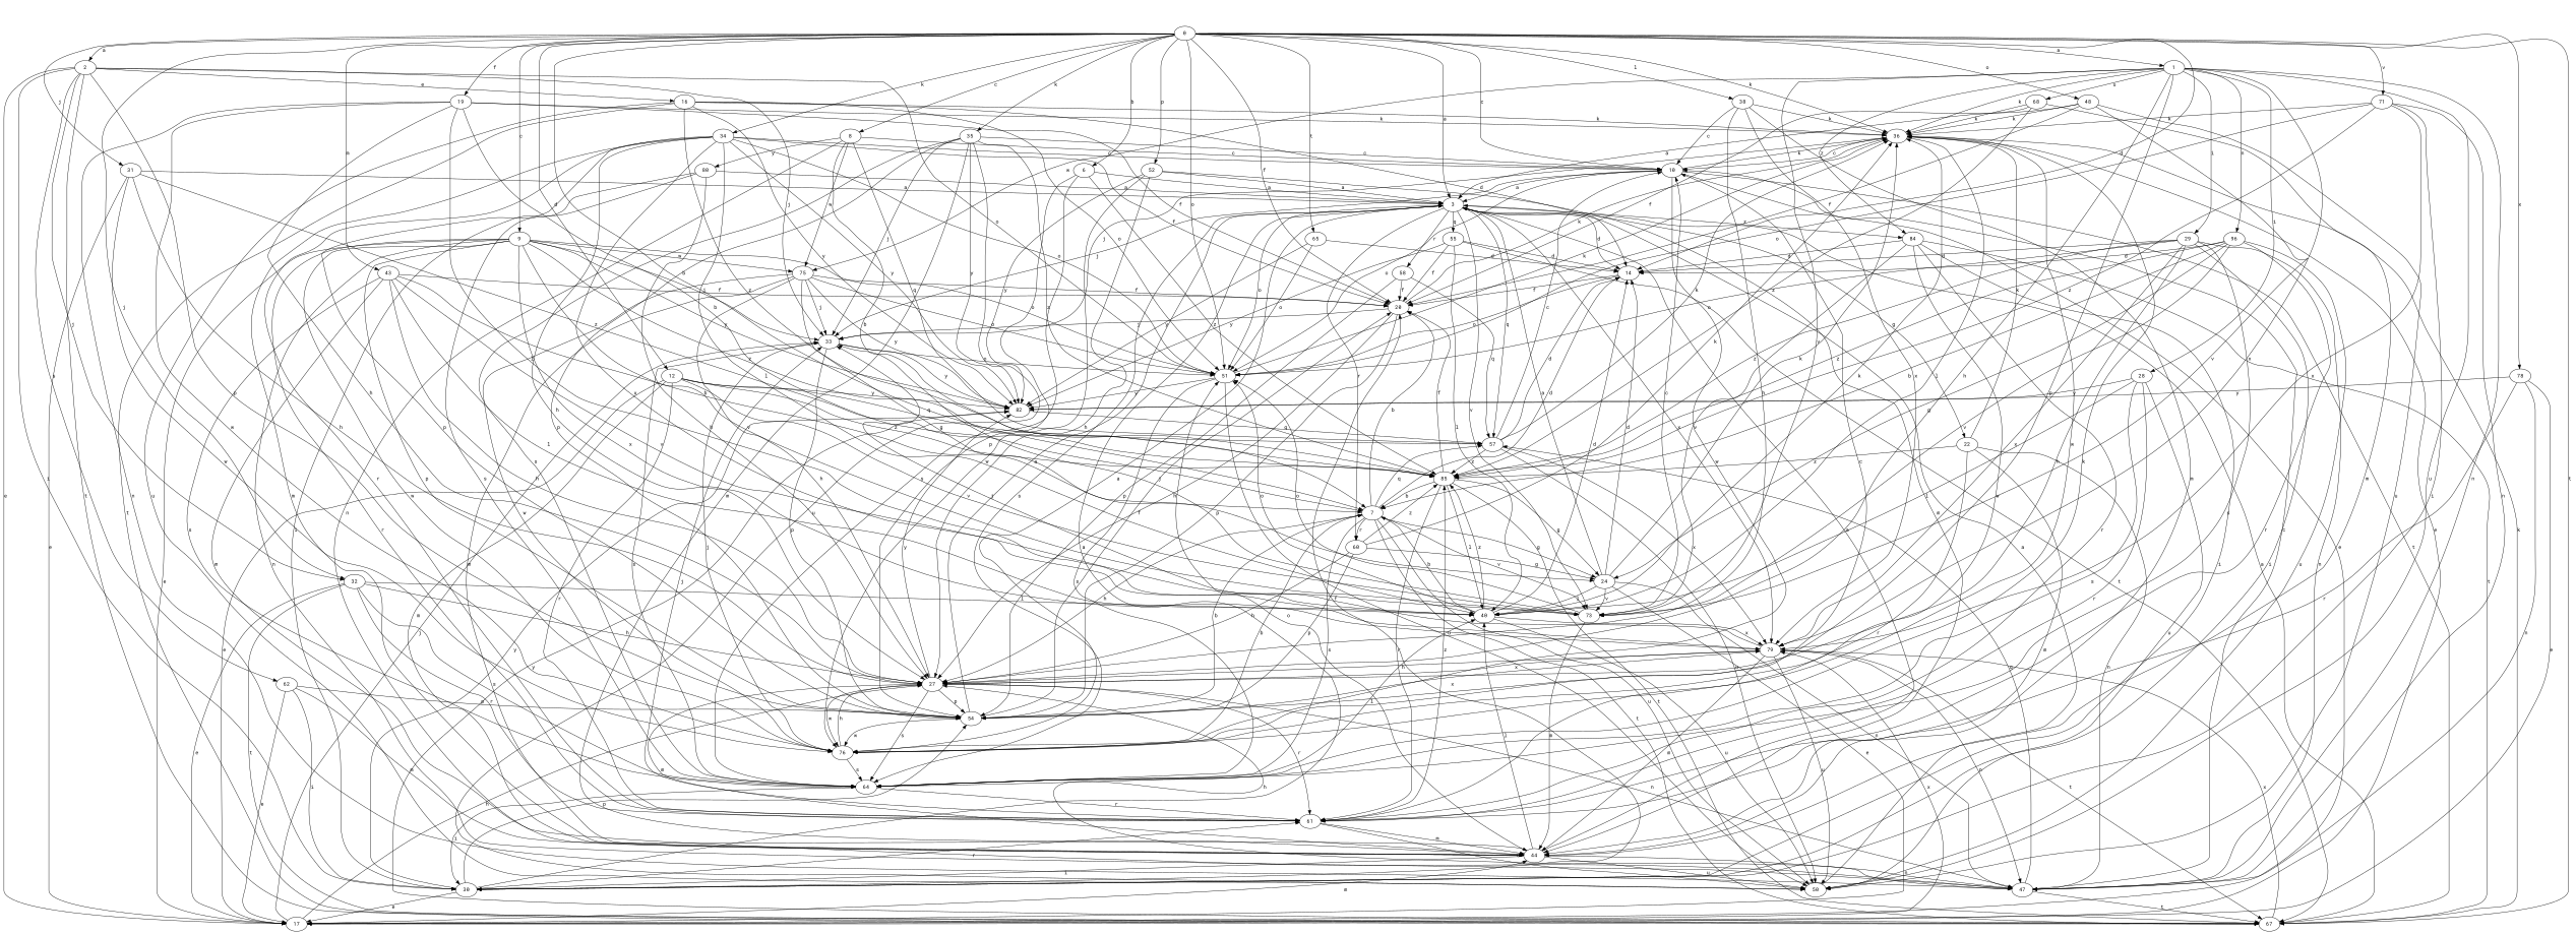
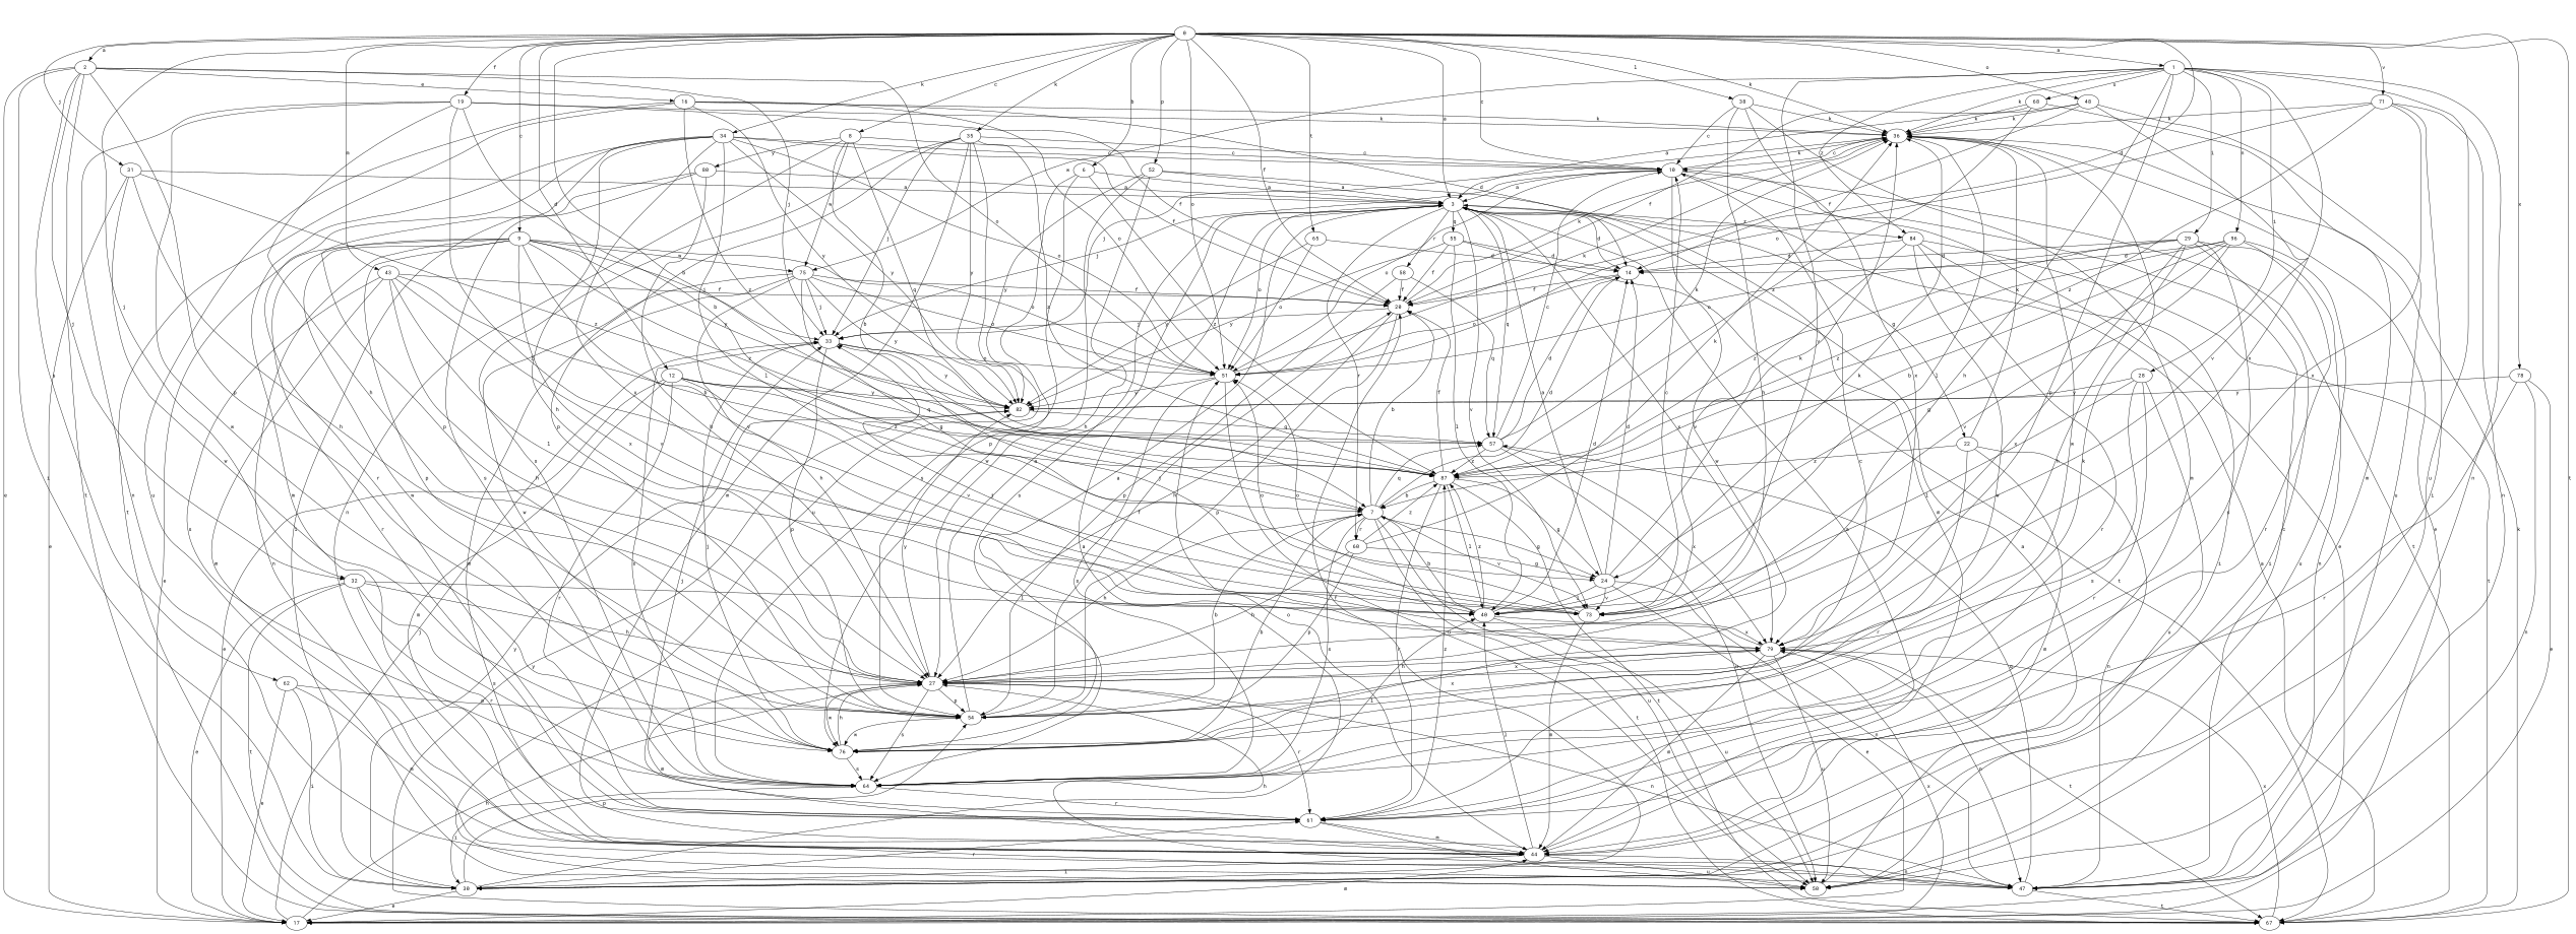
  strict digraph {
    fontname="Roboto Mono"
    node [fontname="Roboto Mono"]
    edge [fontname="Roboto Mono"]
    0
    1
    2
    3
    6
    7
    8
    9
    10
    12
    14
    19
    20
    31
    32
    34
    35
    36
    38
    43
    48
    51
    52
    65
    67
    71
    78
    27
    28
    29
    n31 [label=96]
    47
    54
    68
    n35 [label=50]
    73
    75
    79
    84
    16
    17
    30
    33
    62
    22
    55
    57
    58
    60
    64
-   85
+   85 [label=87]
    24
    80
    61
    76
    82
    44
    40
    0 -> 1 [label=a]
    0 -> 2 [label=a]
    0 -> 3 [label=a]
    0 -> 6 [label=b]
    0 -> 7 [label=b]
    0 -> 8 [label=c]
    0 -> 9 [label=c]
    0 -> 10 [label=c]
    0 -> 12 [label=d]
    0 -> 14 [label=d]
    0 -> 19 [label=f]
    0 -> 20 [label=f]
    0 -> 31 [label=j]
    0 -> 32 [label=j]
    0 -> 34 [label=k]
    0 -> 35 [label=k]
    0 -> 36 [label=k]
    0 -> 38 [label=l]
    0 -> 43 [label=m]
    0 -> 48 [label=o]
    0 -> 51 [label=o]
    0 -> 52 [label=p]
    0 -> 65 [label=t]
    0 -> 67 [label=t]
    0 -> 71 [label=v]
    0 -> 78 [label=x]
    1 -> 36 [label=k]
    1 -> 27 [label=h]
    1 -> 28 [label=i]
    1 -> 29 [label=i]
    1 -> n31 [label=n]
    1 -> 47 [label=n]
    1 -> 54 [label=p]
    1 -> 68 [label=u]
    1 -> n35 [label=u]
    1 -> 73 [label=v]
    1 -> 75 [label=w]
    1 -> 79 [label=x]
    1 -> 84 [label=z]
    2 -> 32 [label=j]
    2 -> 51 [label=o]
    2 -> 67 [label=t]
    2 -> 54 [label=p]
    2 -> 16 [label=e]
    2 -> 17 [label=e]
    2 -> 30 [label=i]
    2 -> 33 [label=j]
    2 -> 62 [label=s]
    3 -> 14 [label=d]
    3 -> 51 [label=o]
    3 -> 73 [label=v]
    3 -> 79 [label=x]
    3 -> 84 [label=z]
    3 -> 22 [label=g]
    3 -> 55 [label=q]
    3 -> 57 [label=q]
    3 -> 58 [label=r]
    3 -> 60 [label=r]
    3 -> 64 [label=s]
    6 -> 3 [label=a]
    6 -> 54 [label=p]
    6 -> 64 [label=s]
    6 -> 85 [label=z]
    7 -> 14 [label=d]
    7 -> 20 [label=b]
    7 -> 67 [label=t]
    7 -> 27 [label=h]
    7 -> n35 [label=u]
    7 -> 73 [label=v]
    7 -> 57 [label=q]
    7 -> 60 [label=r]
    7 -> 64 [label=s]
    7 -> 24 [label=g]
    8 -> 7 [label=b]
    8 -> 10 [label=c]
    8 -> 47 [label=n]
    8 -> 75 [label=w]
    8 -> 57 [label=q]
    8 -> 80 [label=y]
    9 -> 51 [label=o]
    9 -> 47 [label=n]
    9 -> 54 [label=p]
    9 -> 73 [label=v]
    9 -> 75 [label=w]
    9 -> 79 [label=x]
    9 -> 17 [label=e]
    9 -> 33 [label=j]
    9 -> 85 [label=z]
    9 -> 61 [label=r]
    9 -> 76 [label=w]
    9 -> 82 [label=y]
    10 -> 3 [label=a]
    10 -> 36 [label=k]
    10 -> 51 [label=o]
    10 -> 67 [label=t]
    10 -> 17 [label=e]
    10 -> 33 [label=j]
    10 -> 76 [label=w]
    12 -> 73 [label=v]
    12 -> 17 [label=e]
    12 -> 57 [label=q]
    12 -> 85 [label=z]
    12 -> 61 [label=r]
    12 -> 82 [label=y]
    12 -> 44 [label=m]
    14 -> 20 [label=f]
    14 -> 51 [label=o]
    19 -> 7 [label=b]
    19 -> 20 [label=f]
    19 -> 36 [label=k]
    19 -> 27 [label=h]
    19 -> 47 [label=n]
    19 -> 76 [label=w]
    19 -> 40 [label=l]
    20 -> 36 [label=k]
    20 -> 27 [label=h]
    20 -> 54 [label=p]
    20 -> 33 [label=j]
    31 -> 3 [label=a]
    31 -> 27 [label=h]
    31 -> 17 [label=e]
    31 -> 85 [label=z]
    31 -> 76 [label=w]
    32 -> 67 [label=t]
    32 -> 27 [label=h]
    32 -> 17 [label=e]
    32 -> 64 [label=s]
    32 -> 61 [label=r]
    32 -> 40 [label=l]
    34 -> 10 [label=c]
    34 -> 20 [label=f]
    34 -> 51 [label=o]
    34 -> 27 [label=h]
    34 -> 54 [label=p]
    34 -> 79 [label=x]
    34 -> 61 [label=r]
    34 -> 82 [label=y]
    34 -> 44 [label=m]
    34 -> 40 [label=l]
    35 -> 10 [label=c]
    35 -> 54 [label=p]
    35 -> n35 [label=u]
    35 -> 33 [label=j]
    35 -> 64 [label=s]
    35 -> 85 [label=z]
    35 -> 82 [label=y]
    35 -> 44 [label=m]
    36 -> 10 [label=c]
    36 -> 17 [label=e]
    36 -> 33 [label=j]
    36 -> 76 [label=w]
    36 -> 40 [label=l]
    38 -> 10 [label=c]
    38 -> 36 [label=k]
    38 -> 27 [label=h]
    38 -> 79 [label=x]
    38 -> 44 [label=m]
    43 -> 7 [label=b]
    43 -> 20 [label=f]
    43 -> 27 [label=h]
    43 -> 73 [label=v]
    43 -> 64 [label=s]
    43 -> 44 [label=m]
    43 -> 40 [label=l]
    48 -> 3 [label=a]
    48 -> 20 [label=f]
    48 -> 36 [label=k]
    48 -> n35 [label=u]
    48 -> 73 [label=v]
    51 -> 36 [label=k]
    51 -> n35 [label=u]
    51 -> 64 [label=s]
    51 -> 82 [label=y]
    52 -> 3 [label=a]
    52 -> 27 [label=h]
    52 -> 76 [label=w]
    52 -> 82 [label=y]
    52 -> 44 [label=m]
    65 -> 14 [label=d]
    65 -> 51 [label=o]
    65 -> 82 [label=y]
    67 -> 3 [label=a]
    67 -> 36 [label=k]
    67 -> 79 [label=x]
    67 -> 82 [label=y]
    71 -> 36 [label=k]
    71 -> 51 [label=o]
    71 -> 47 [label=n]
    71 -> 79 [label=x]
    71 -> 30 [label=i]
    71 -> 85 [label=z]
    78 -> 47 [label=n]
    78 -> 17 [label=e]
    78 -> 61 [label=r]
    78 -> 82 [label=y]
    27 -> 47 [label=n]
    27 -> 54 [label=p]
    27 -> 79 [label=x]
    27 -> 64 [label=s]
    27 -> 61 [label=r]
    27 -> 76 [label=w]
    27 -> 82 [label=y]
    27 -> 44 [label=m]
    28 -> n35 [label=u]
    28 -> 64 [label=s]
    28 -> 61 [label=r]
    28 -> 82 [label=y]
    28 -> 40 [label=l]
    29 -> 14 [label=d]
    29 -> 51 [label=o]
    29 -> 27 [label=h]
    29 -> 47 [label=n]
    29 -> 79 [label=x]
    29 -> 30 [label=i]
    29 -> 64 [label=s]
    29 -> 85 [label=z]
    n31 -> 7 [label=b]
    n31 -> 14 [label=d]
    n31 -> n35 [label=u]
    n31 -> 73 [label=v]
    n31 -> 85 [label=z]
    n31 -> 24 [label=g]
    n31 -> 61 [label=r]
    47 -> 10 [label=c]
    47 -> 67 [label=t]
    47 -> 27 [label=h]
    47 -> 57 [label=q]
    54 -> 3 [label=a]
    54 -> 7 [label=b]
    54 -> 20 [label=f]
    54 -> 79 [label=x]
    54 -> 76 [label=w]
    68 -> 20 [label=f]
    68 -> 36 [label=k]
    68 -> 85 [label=z]
    68 -> 44 [label=m]
    n35 -> 3 [label=a]
    73 -> 10 [label=c]
    73 -> 51 [label=o]
    73 -> 33 [label=j]
    73 -> 44 [label=m]
    75 -> 20 [label=f]
    75 -> 51 [label=o]
    75 -> 27 [label=h]
    75 -> 33 [label=j]
    75 -> 24 [label=g]
    75 -> 76 [label=w]
    75 -> 82 [label=y]
    75 -> 44 [label=m]
    79 -> 67 [label=t]
    79 -> 27 [label=h]
    79 -> 47 [label=n]
    79 -> n35 [label=u]
    79 -> 33 [label=j]
    79 -> 44 [label=m]
    84 -> 14 [label=d]
    84 -> 67 [label=t]
    84 -> 73 [label=v]
    84 -> 30 [label=i]
    84 -> 61 [label=r]
    84 -> 76 [label=w]
    16 -> 14 [label=d]
    16 -> 36 [label=k]
    16 -> 51 [label=o]
    16 -> 67 [label=t]
    16 -> n35 [label=u]
    16 -> 85 [label=z]
    16 -> 82 [label=y]
    17 -> 27 [label=h]
    17 -> 79 [label=x]
    17 -> 33 [label=j]
    17 -> 44 [label=m]
    30 -> 3 [label=a]
    30 -> 20 [label=f]
    30 -> 54 [label=p]
    30 -> 17 [label=e]
    30 -> 61 [label=r]
    30 -> 82 [label=y]
    33 -> 51 [label=o]
    33 -> 54 [label=p]
    33 -> 64 [label=s]
    33 -> 82 [label=y]
    62 -> 54 [label=p]
    62 -> 17 [label=e]
    62 -> 30 [label=i]
    62 -> 44 [label=m]
    22 -> 36 [label=k]
    22 -> 47 [label=n]
    22 -> 85 [label=z]
    22 -> 61 [label=r]
    22 -> 44 [label=m]
    55 -> 14 [label=d]
    55 -> 20 [label=f]
    55 -> 67 [label=t]
    55 -> 82 [label=y]
    55 -> 40 [label=l]
    57 -> 10 [label=c]
    57 -> 14 [label=d]
    57 -> 36 [label=k]
    57 -> n35 [label=u]
    57 -> 79 [label=x]
    57 -> 85 [label=z]
    58 -> 20 [label=f]
    58 -> 54 [label=p]
    58 -> 57 [label=q]
    60 -> 36 [label=k]
    60 -> 27 [label=h]
    60 -> 54 [label=p]
    60 -> 85 [label=z]
    60 -> 24 [label=g]
    64 -> 36 [label=k]
    64 -> 30 [label=i]
    64 -> 61 [label=r]
    64 -> 40 [label=l]
    85 -> 7 [label=b]
    85 -> 20 [label=f]
    85 -> 67 [label=t]
    85 -> 24 [label=g]
    85 -> 61 [label=r]
    85 -> 40 [label=l]
    24 -> 3 [label=a]
    24 -> 14 [label=d]
    24 -> 36 [label=k]
    24 -> 47 [label=n]
    24 -> 73 [label=v]
    24 -> 17 [label=e]
    24 -> 40 [label=l]
    80 -> 3 [label=a]
    80 -> 27 [label=h]
    80 -> 30 [label=i]
    80 -> 64 [label=s]
    61 -> n35 [label=u]
    61 -> 33 [label=j]
    61 -> 85 [label=z]
    61 -> 44 [label=m]
    76 -> 3 [label=a]
    76 -> 7 [label=b]
    76 -> 10 [label=c]
    76 -> 27 [label=h]
    76 -> 33 [label=j]
    76 -> 64 [label=s]
    82 -> 57 [label=q]
    44 -> 3 [label=a]
    44 -> 51 [label=o]
    44 -> 47 [label=n]
    44 -> n35 [label=u]
    44 -> 30 [label=i]
    44 -> 40 [label=l]
    40 -> 7 [label=b]
    40 -> 14 [label=d]
    40 -> 36 [label=k]
    40 -> 51 [label=o]
    40 -> n35 [label=u]
    40 -> 79 [label=x]
    40 -> 85 [label=z]
  }
